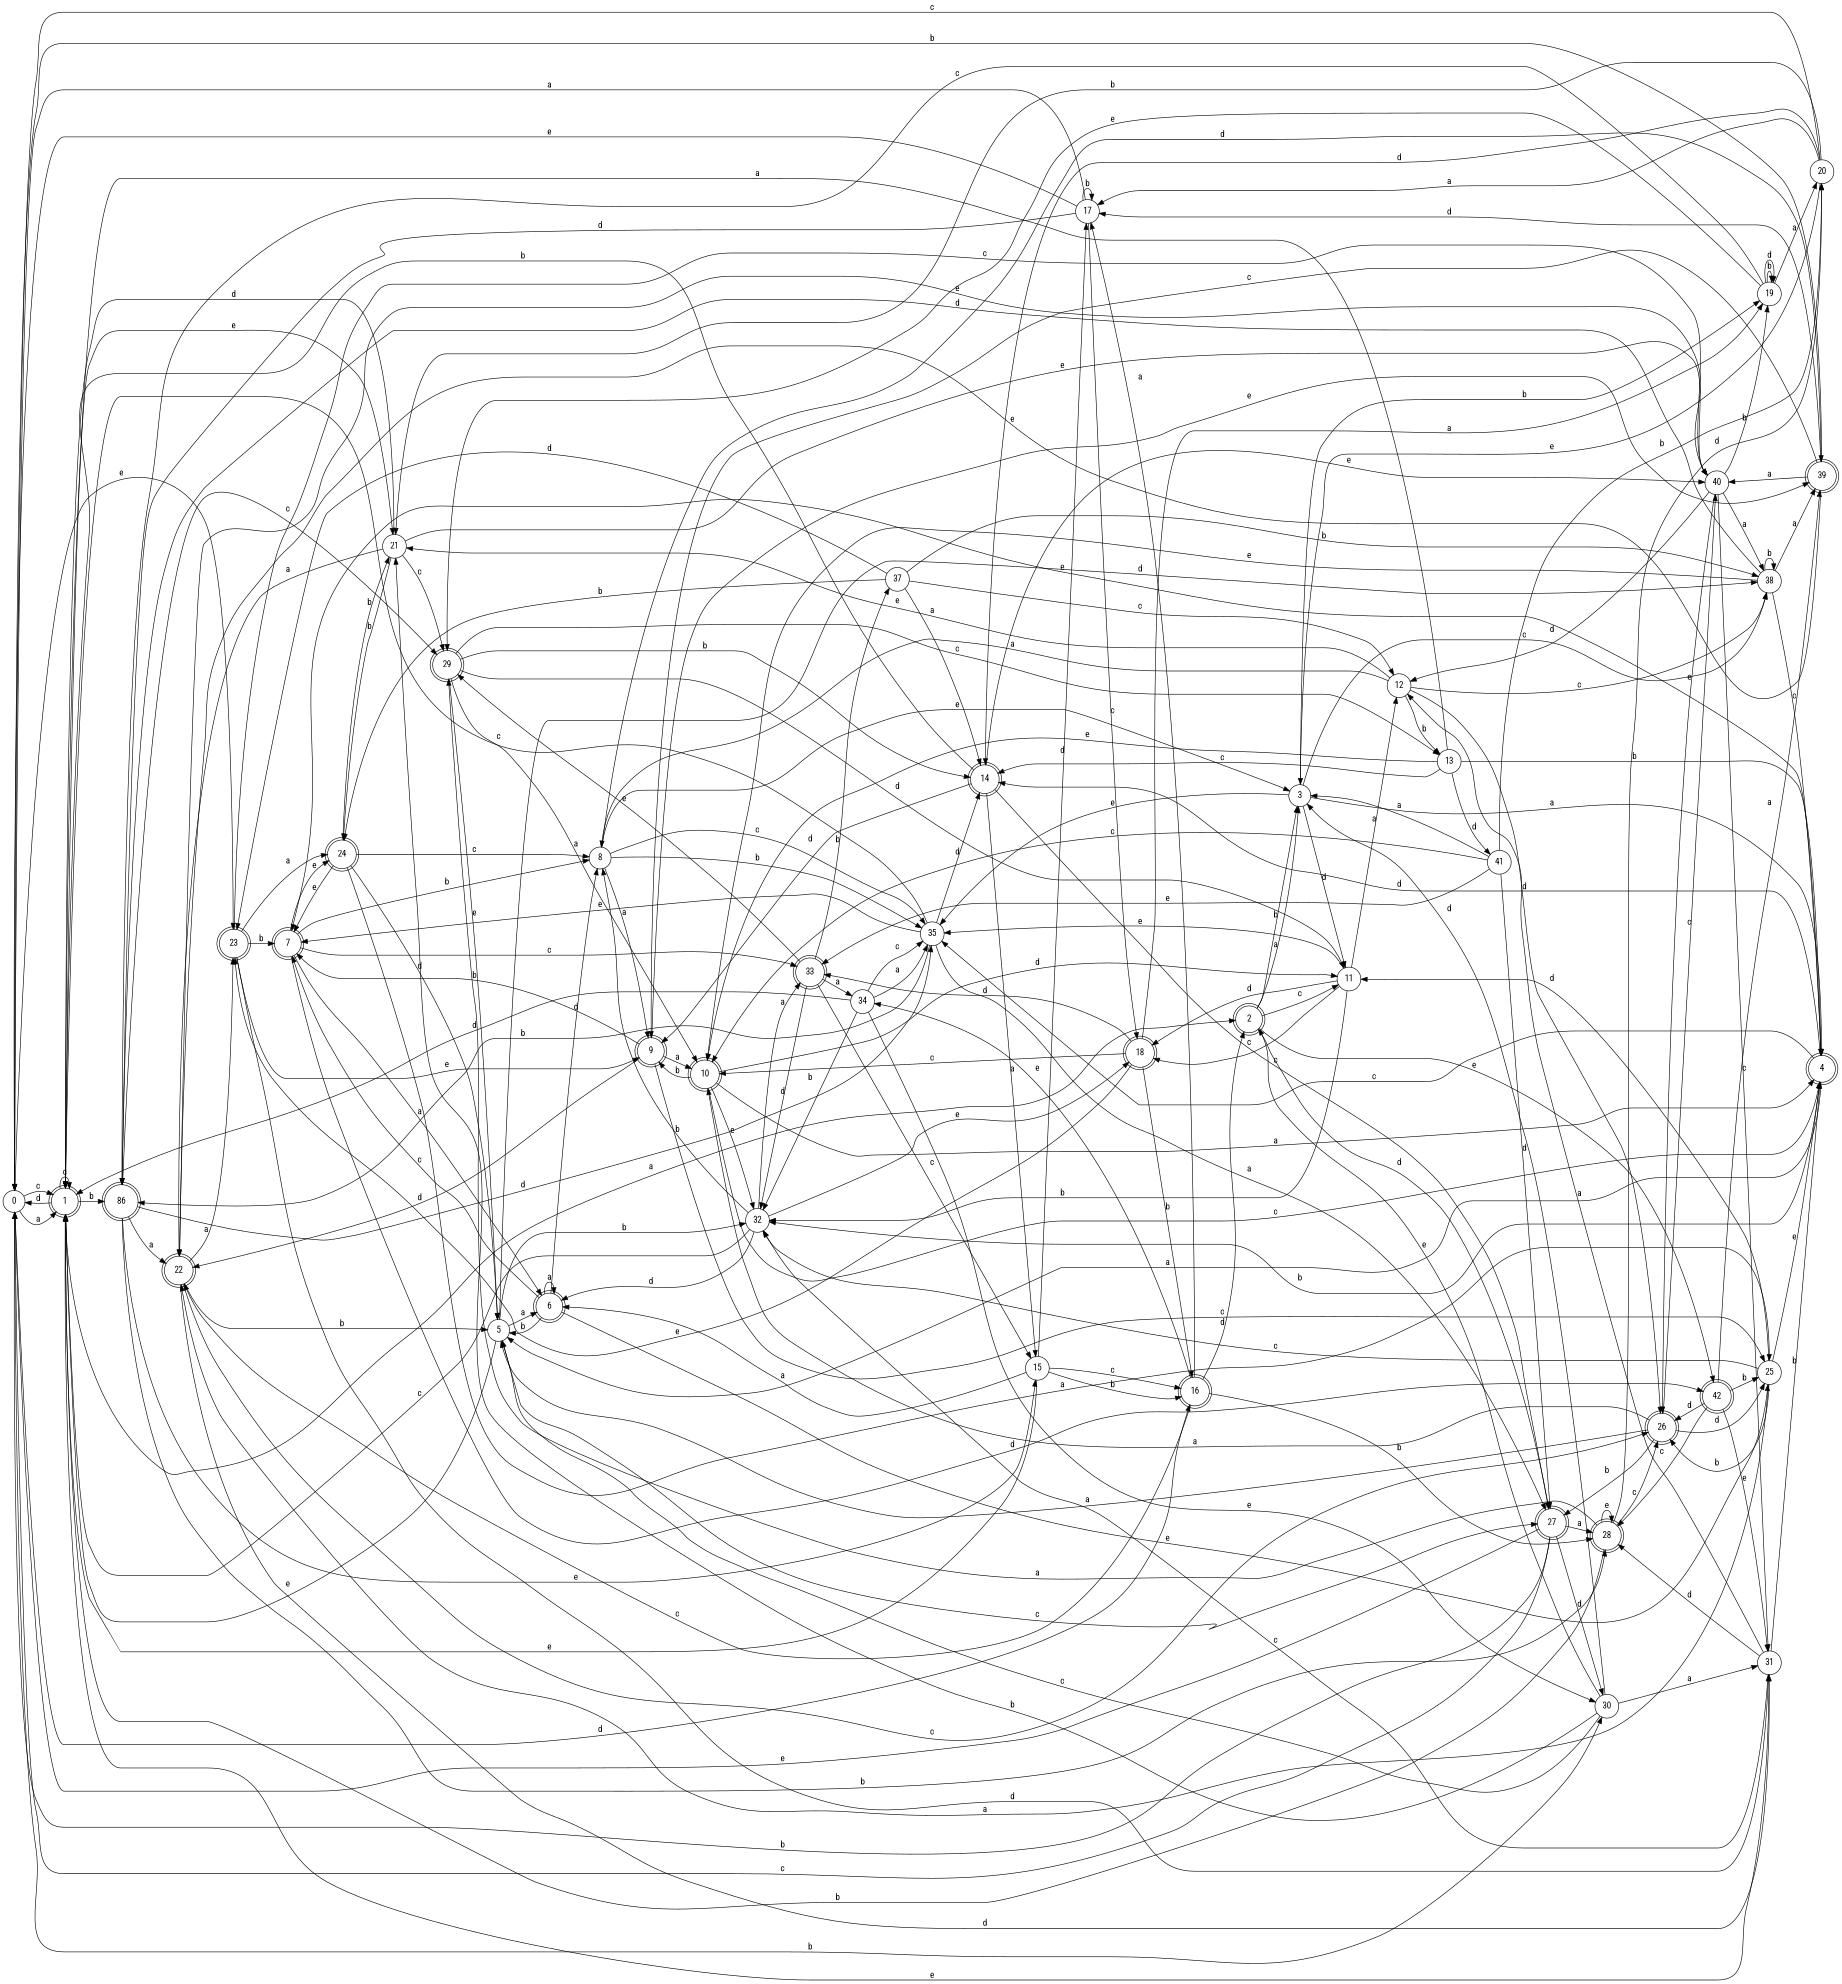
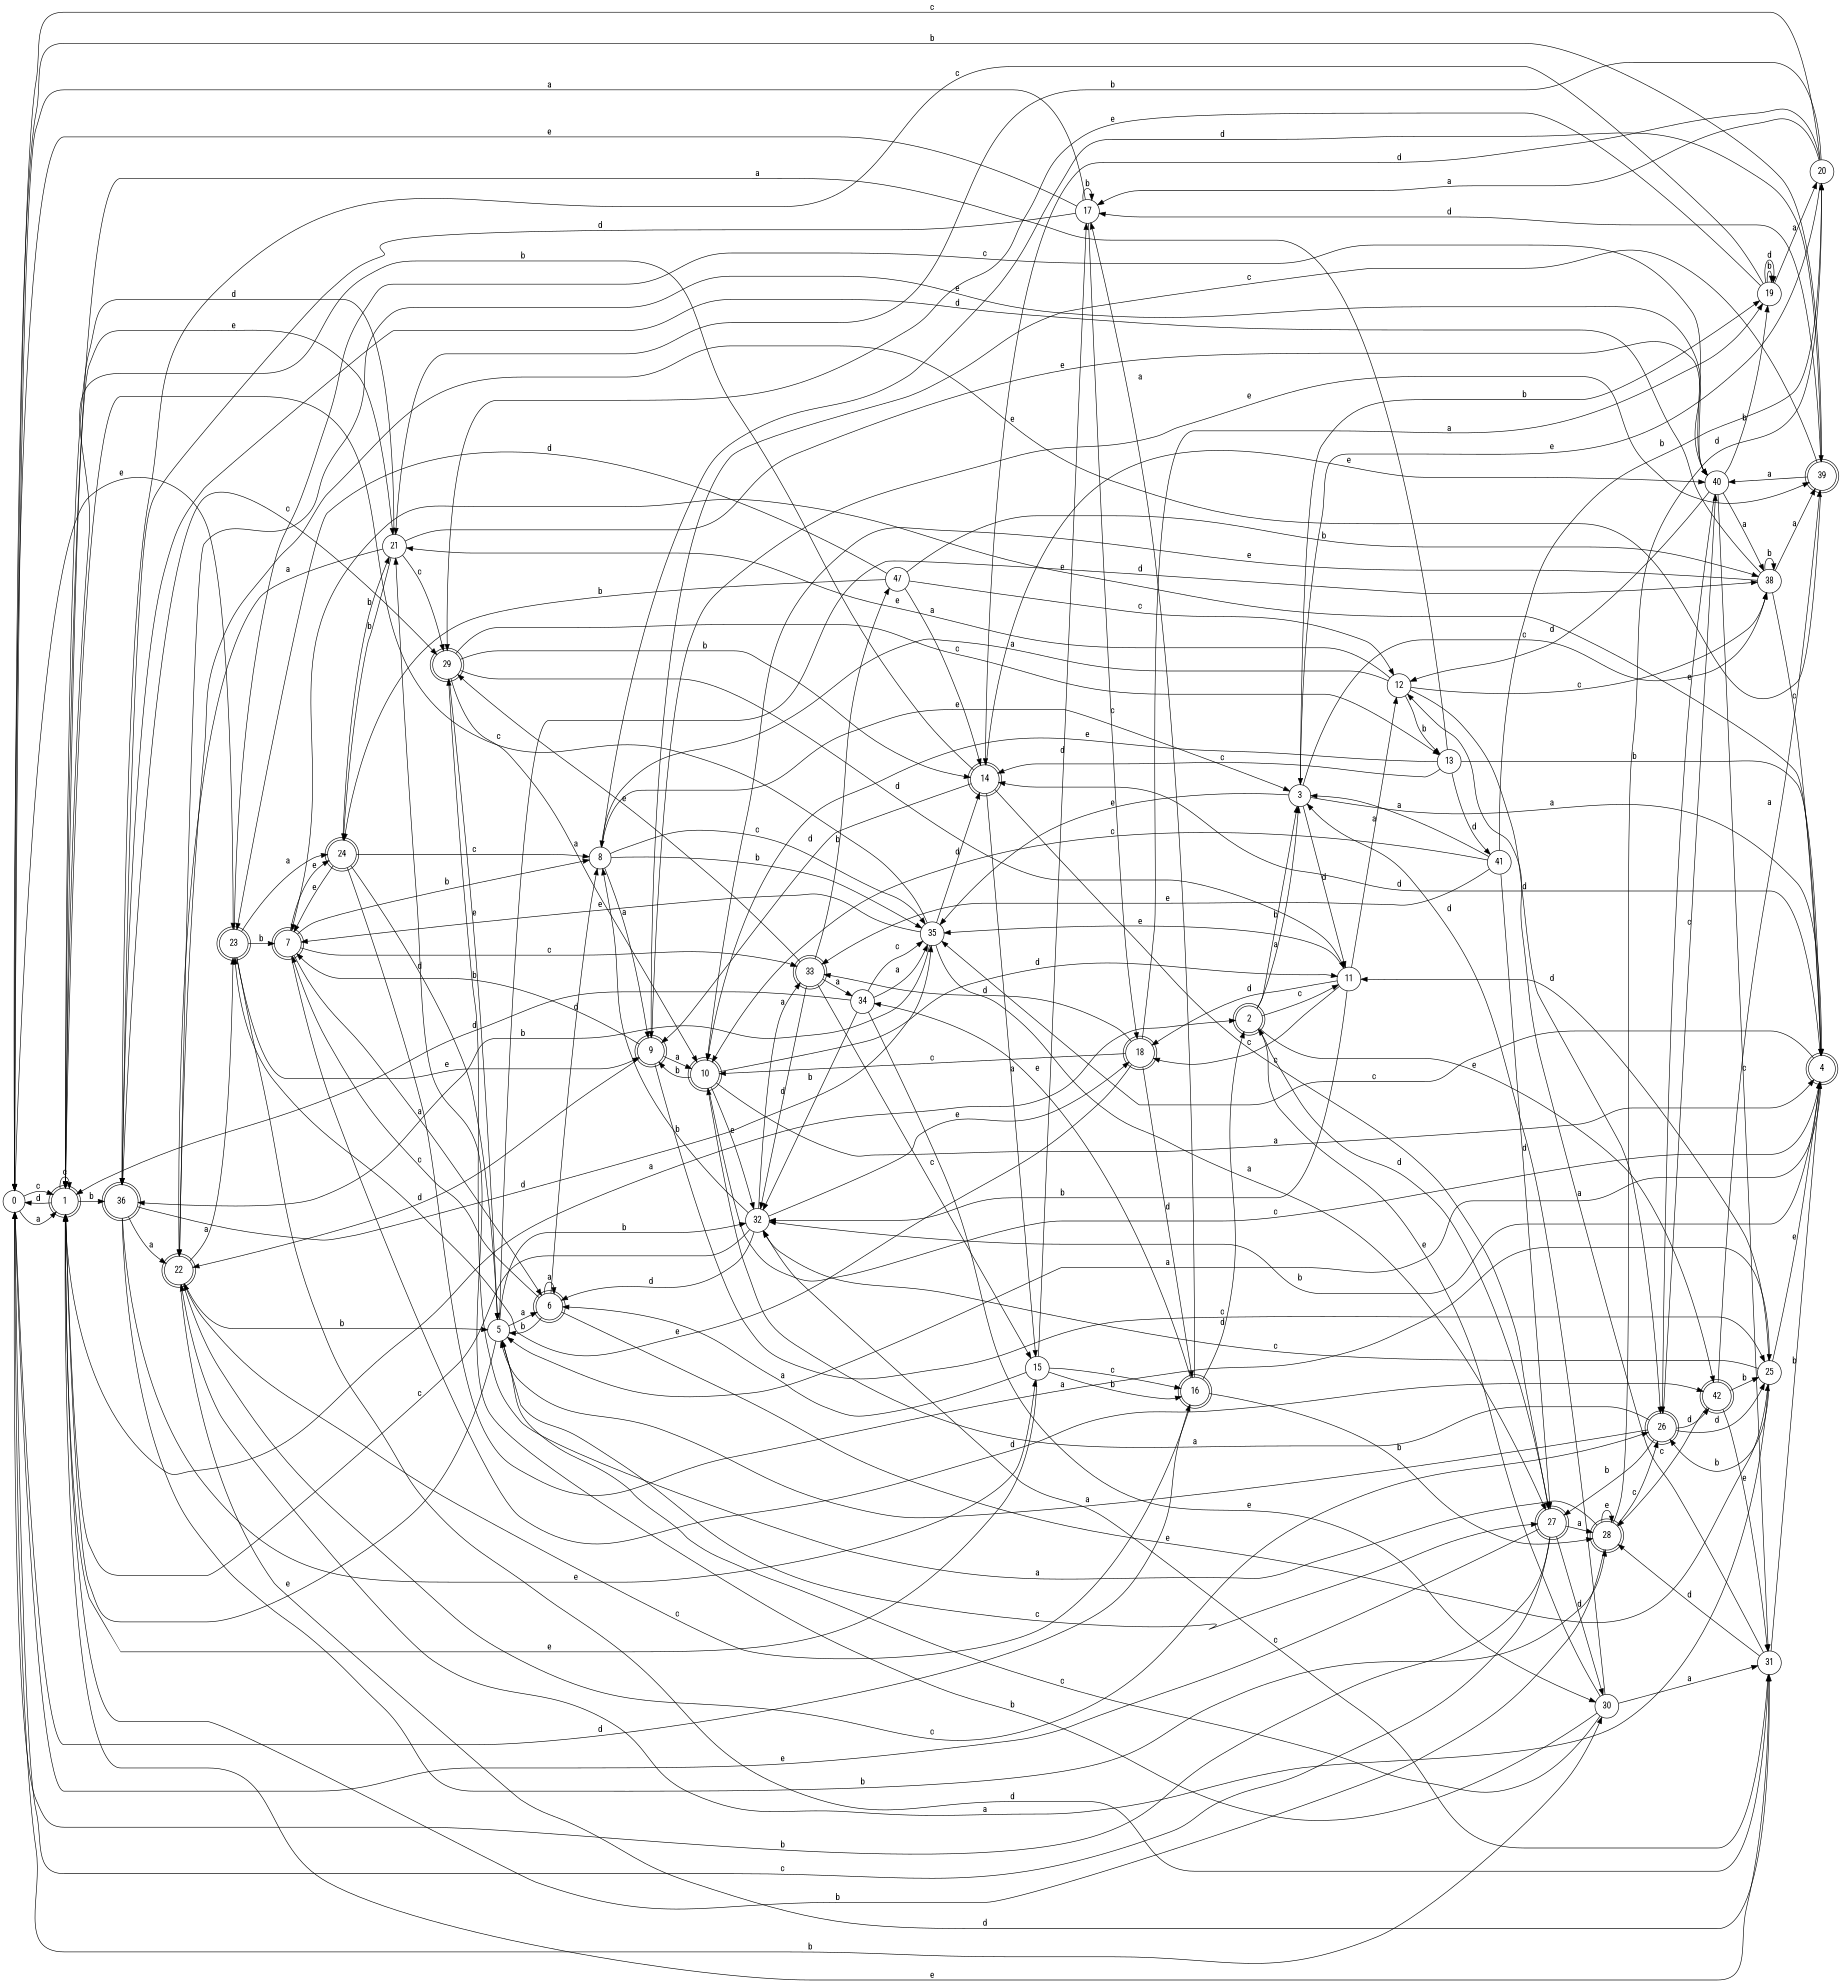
  digraph {
    fontname="Roboto Condensed"
    rankdir=LR
    node [color=black fillcolor=white fontname="Roboto Condensed" shape=circle style=filled]
    edge [fontname="Roboto Condensed"]
    n1 [label=0]
    n2 [label=1 shape=doublecircle style="rounded,filled"]
    n3 [label=16 shape=doublecircle style="rounded,filled"]
    n4 [label=23 shape=doublecircle style="rounded,filled"]
    n5 [label=30]
    n6 [label=2 shape=doublecircle style="rounded,filled"]
    n7 [label=21]
-   n8 [label=86 shape=doublecircle style="rounded,filled"]
+   n8 [label=36 shape=doublecircle style="rounded,filled"]
    n9 [label=22 shape=doublecircle style="rounded,filled"]
    n10 [label=17]
    n11 [label=28 shape=doublecircle style="rounded,filled"]
    n12 [label=34]
    n13 [label=7 shape=doublecircle style="rounded,filled"]
    n14 [label=24 shape=doublecircle style="rounded,filled"]
    n15 [label=9 shape=doublecircle style="rounded,filled"]
    n16 [label=40]
    n17 [label=31]
    n18 [label=3]
    n19 [label=5]
    n20 [label=11]
    n21 [label=27 shape=doublecircle style="rounded,filled"]
    n22 [label=42 shape=doublecircle style="rounded,filled"]
    n23 [label=29 shape=doublecircle style="rounded,filled"]
    n24 [label=35]
    n25 [label=15]
    n26 [label=4 shape=doublecircle style="rounded,filled"]
    n27 [label=19]
    n28 [label=38]
    n29 [label=32]
    n30 [label=12]
    n31 [label=18 shape=doublecircle style="rounded,filled"]
    n32 [label=25]
    n33 [label=39 shape=doublecircle style="rounded,filled"]
    n34 [label=26 shape=doublecircle style="rounded,filled"]
    n35 [label=14 shape=doublecircle style="rounded,filled"]
    n36 [label=20]
    n37 [label=10 shape=doublecircle style="rounded,filled"]
    n38 [label=6 shape=doublecircle style="rounded,filled"]
    n39 [label=8]
    n40 [label=33 shape=doublecircle style="rounded,filled"]
-   n41 [label=37]
+   n41 [label=47]
    n42 [label=13]
    n43 [label=41]
    n1 -> n2 [label=a]
    n1 -> n2 [label=c]
    n1 -> n3 [label=d]
    n1 -> n4 [label=e]
    n1 -> n5 [label=b]
    n2 -> n1 [label=d]
    n2 -> n2 [label=c]
    n2 -> n6 [label=a]
    n2 -> n7 [label=e]
    n2 -> n8 [label=b]
    n3 -> n6 [label=d]
    n3 -> n9 [label=c]
    n3 -> n10 [label=a]
    n3 -> n11 [label=b]
    n3 -> n12 [label=e]
    n4 -> n13 [label=b]
    n4 -> n14 [label=a]
    n4 -> n15 [label=e]
    n4 -> n16 [label=c]
    n4 -> n17 [label=d]
    n5 -> n6 [label=e]
    n5 -> n7 [label=b]
    n5 -> n17 [label=a]
    n5 -> n18 [label=d]
    n5 -> n19 [label=c]
    n6 -> n18 [label=a]
    n6 -> n18 [label=b]
    n6 -> n20 [label=c]
    n6 -> n21 [label=d]
    n6 -> n22 [label=e]
    n7 -> n2 [label=d]
    n7 -> n9 [label=a]
    n7 -> n14 [label=b]
    n7 -> n16 [label=e]
    n7 -> n23 [label=c]
    n8 -> n9 [label=a]
    n8 -> n11 [label=b]
    n8 -> n23 [label=c]
    n8 -> n24 [label=d]
    n8 -> n25 [label=e]
    n9 -> n4 [label=a]
    n9 -> n16 [label=e]
    n9 -> n17 [label=d]
    n9 -> n19 [label=b]
    n9 -> n34 [label=c]
    n10 -> n1 [label=a]
    n10 -> n1 [label=e]
    n10 -> n8 [label=d]
    n10 -> n10 [label=b]
    n10 -> n31 [label=c]
    n11 -> n2 [label=b]
    n11 -> n11 [label=e]
    n11 -> n23 [label=a]
    n11 -> n34 [label=c]
    n11 -> n36 [label=d]
    n12 -> n2 [label=d]
    n12 -> n5 [label=e]
    n12 -> n24 [label=a]
    n12 -> n24 [label=c]
    n12 -> n29 [label=b]
    n13 -> n14 [label=e]
    n13 -> n22 [label=d]
    n13 -> n38 [label=a]
    n13 -> n39 [label=b]
    n13 -> n40 [label=c]
    n14 -> n7 [label=b]
    n14 -> n13 [label=e]
    n14 -> n19 [label=d]
    n14 -> n32 [label=a]
    n14 -> n39 [label=c]
    n15 -> n9 [label=d]
    n15 -> n13 [label=b]
    n15 -> n32 [label=c]
    n15 -> n33 [label=e]
    n15 -> n37 [label=a]
    n16 -> n17 [label=c]
    n16 -> n27 [label=b]
    n16 -> n28 [label=a]
    n16 -> n30 [label=d]
    n16 -> n34 [label=e]
    n17 -> n2 [label=e]
    n17 -> n11 [label=d]
    n17 -> n26 [label=b]
    n17 -> n29 [label=c]
    n17 -> n30 [label=a]
    n18 -> n20 [label=d]
    n18 -> n24 [label=e]
    n18 -> n26 [label=a]
    n18 -> n27 [label=b]
    n18 -> n28 [label=c]
    n19 -> n2 [label=e]
    n19 -> n21 [label=c]
    n19 -> n28 [label=d]
    n19 -> n29 [label=b]
    n19 -> n38 [label=a]
    n20 -> n24 [label=e]
    n20 -> n29 [label=b]
    n20 -> n30 [label=a]
    n20 -> n31 [label=c]
    n20 -> n31 [label=d]
    n21 -> n1 [label=b]
    n21 -> n1 [label=c]
    n21 -> n1 [label=e]
    n21 -> n5 [label=d]
    n21 -> n11 [label=a]
    n22 -> n11 [label=c]
    n22 -> n17 [label=e]
    n22 -> n32 [label=b]
    n22 -> n33 [label=a]
-   n22 -> n34 [label=d]
+   n34 -> n22 [label=d]
    n23 -> n19 [label=e]
    n23 -> n20 [label=d]
    n23 -> n35 [label=b]
    n23 -> n37 [label=a]
    n23 -> n42 [label=c]
    n24 -> n2 [label=c]
    n24 -> n8 [label=b]
    n24 -> n13 [label=e]
    n24 -> n21 [label=a]
    n24 -> n35 [label=d]
    n25 -> n2 [label=e]
    n25 -> n3 [label=b]
    n25 -> n3 [label=c]
    n25 -> n10 [label=d]
    n25 -> n38 [label=a]
    n26 -> n13 [label=e]
    n26 -> n19 [label=a]
    n26 -> n24 [label=c]
    n26 -> n29 [label=b]
    n26 -> n35 [label=d]
    n27 -> n8 [label=c]
    n27 -> n23 [label=e]
    n27 -> n27 [label=b]
    n27 -> n27 [label=d]
    n27 -> n36 [label=a]
    n28 -> n8 [label=d]
    n28 -> n26 [label=c]
    n28 -> n28 [label=b]
    n28 -> n33 [label=a]
    n28 -> n37 [label=e]
    n29 -> n2 [label=c]
    n29 -> n31 [label=e]
    n29 -> n38 [label=d]
    n29 -> n39 [label=b]
    n29 -> n40 [label=a]
    n30 -> n7 [label=e]
    n30 -> n28 [label=c]
    n30 -> n34 [label=d]
    n30 -> n39 [label=a]
    n30 -> n42 [label=b]
-   n31 -> n3 [label=b]
+   n31 -> n3 [label=d]
    n31 -> n4 [label=e]
    n31 -> n27 [label=a]
    n31 -> n37 [label=c]
    n31 -> n40 [label=d]
    n32 -> n9 [label=a]
    n32 -> n20 [label=d]
    n32 -> n26 [label=e]
    n32 -> n29 [label=c]
    n32 -> n34 [label=b]
    n33 -> n1 [label=b]
    n33 -> n9 [label=e]
    n33 -> n10 [label=d]
    n33 -> n15 [label=c]
    n33 -> n16 [label=a]
    n34 -> n16 [label=c]
    n34 -> n19 [label=a]
    n34 -> n21 [label=b]
    n34 -> n32 [label=d]
    n34 -> n37 [label=a]
    n35 -> n2 [label=b]
    n35 -> n15 [label=d]
    n35 -> n16 [label=e]
    n35 -> n21 [label=c]
    n35 -> n25 [label=a]
    n36 -> n1 [label=c]
    n36 -> n7 [label=b]
    n36 -> n10 [label=a]
    n36 -> n18 [label=e]
    n36 -> n35 [label=d]
    n37 -> n15 [label=b]
    n37 -> n20 [label=d]
    n37 -> n26 [label=a]
    n37 -> n26 [label=c]
    n37 -> n29 [label=e]
    n38 -> n13 [label=c]
    n38 -> n19 [label=b]
    n38 -> n32 [label=e]
    n38 -> n38 [label=a]
    n38 -> n39 [label=d]
    n39 -> n15 [label=a]
    n39 -> n18 [label=e]
    n39 -> n24 [label=b]
    n39 -> n24 [label=c]
    n39 -> n33 [label=d]
    n40 -> n12 [label=a]
    n40 -> n23 [label=e]
    n40 -> n25 [label=c]
    n40 -> n29 [label=d]
    n40 -> n41 [label=b]
    n41 -> n4 [label=d]
    n41 -> n14 [label=b]
    n41 -> n28 [label=b]
    n41 -> n30 [label=c]
    n41 -> n35 [label=a]
    n42 -> n2 [label=a]
    n42 -> n26 [label=b]
    n42 -> n35 [label=c]
    n42 -> n37 [label=e]
    n42 -> n43 [label=d]
    n43 -> n18 [label=a]
    n43 -> n21 [label=d]
    n43 -> n36 [label=b]
    n43 -> n37 [label=c]
    n43 -> n40 [label=e]
  }
